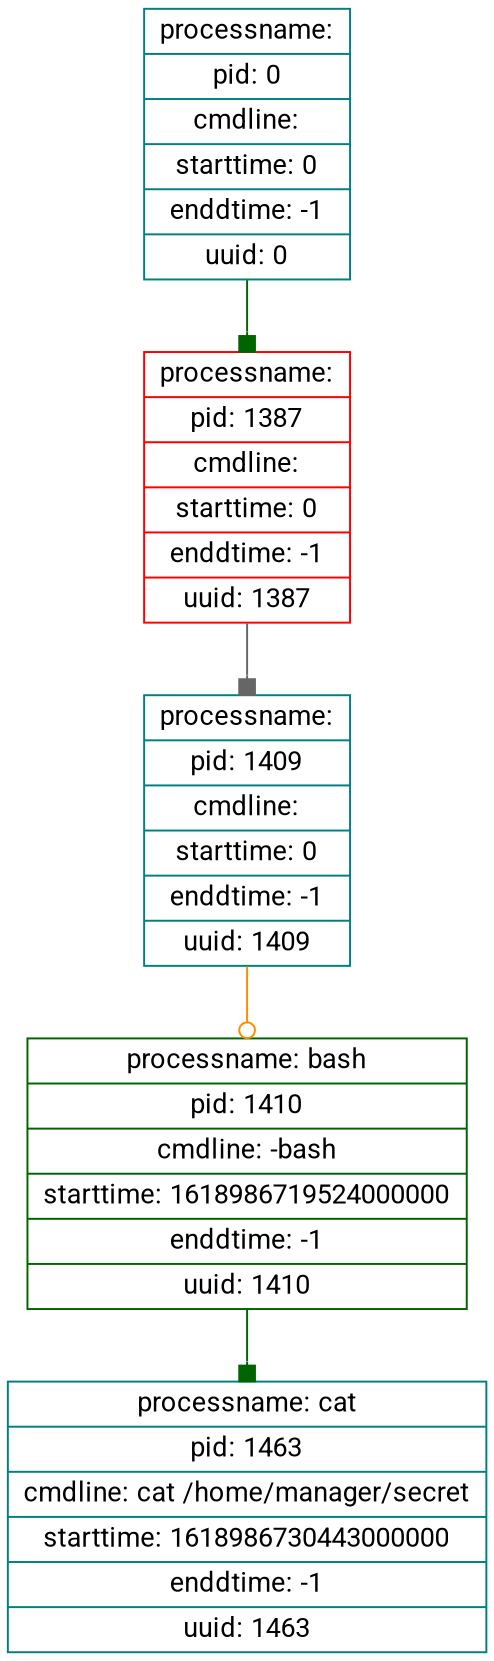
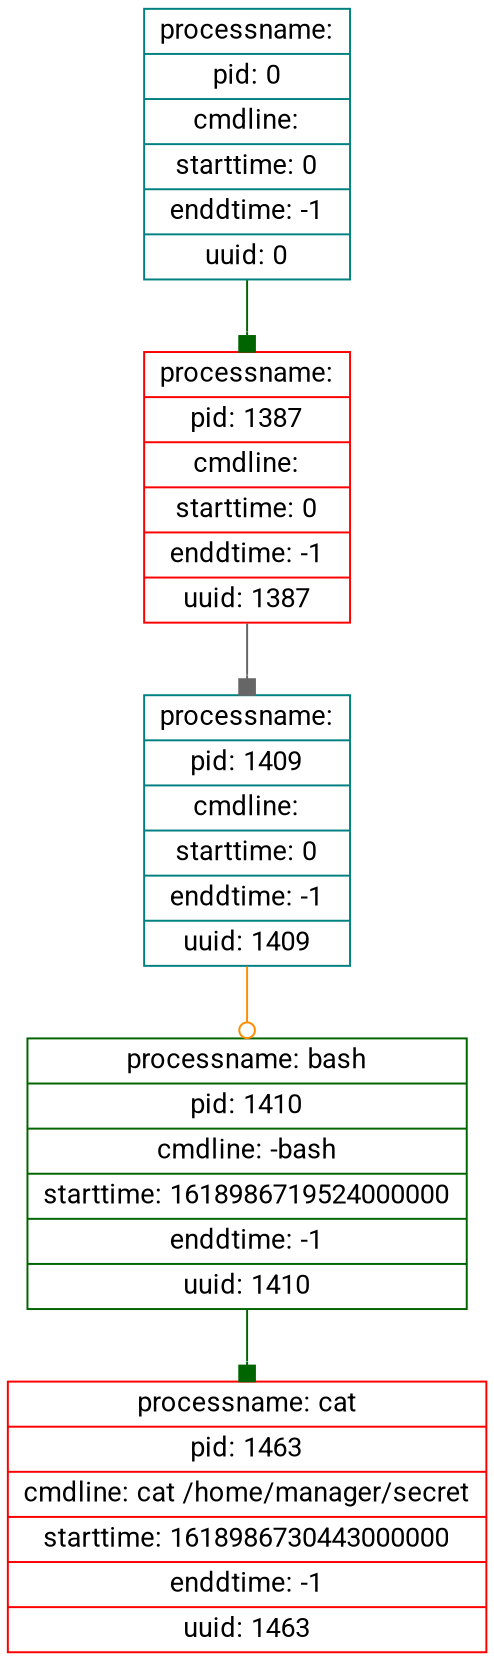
  digraph {
    fontname=Roboto
    node [color=red shape=record fontname=Roboto]
    edge [color=darkgreen arrowhead=box fontname=Roboto]
-   n1 [color=teal label="{<head>processname: cat | pid: 1463 | cmdline: cat /home/manager/secret | starttime: 1618986730443000000 | enddtime: -1 | uuid: 1463}"]
+   n1 [label="{<head>processname: cat | pid: 1463 | cmdline: cat /home/manager/secret | starttime: 1618986730443000000 | enddtime: -1 | uuid: 1463}"]
    n2 [label="{<head>processname: bash | pid: 1410 | cmdline: -bash | starttime: 1618986719524000000 | enddtime: -1 | uuid: 1410}" color=darkgreen]
    n3 [label="{<head>processname:  | pid: 1409 | cmdline:  | starttime: 0 | enddtime: -1 | uuid: 1409}" color=teal]
    n4 [label="{<head>processname:  | pid: 1387 | cmdline:  | starttime: 0 | enddtime: -1 | uuid: 1387}"]
    n5 [label="{<head>processname:  | pid: 0 | cmdline:  | starttime: 0 | enddtime: -1 | uuid: 0}" color=teal]
    n2 -> n1
    n3 -> n2 [color=darkorange arrowhead=odot]
    n4 -> n3 [color=gray40]
    n5 -> n4
  }
